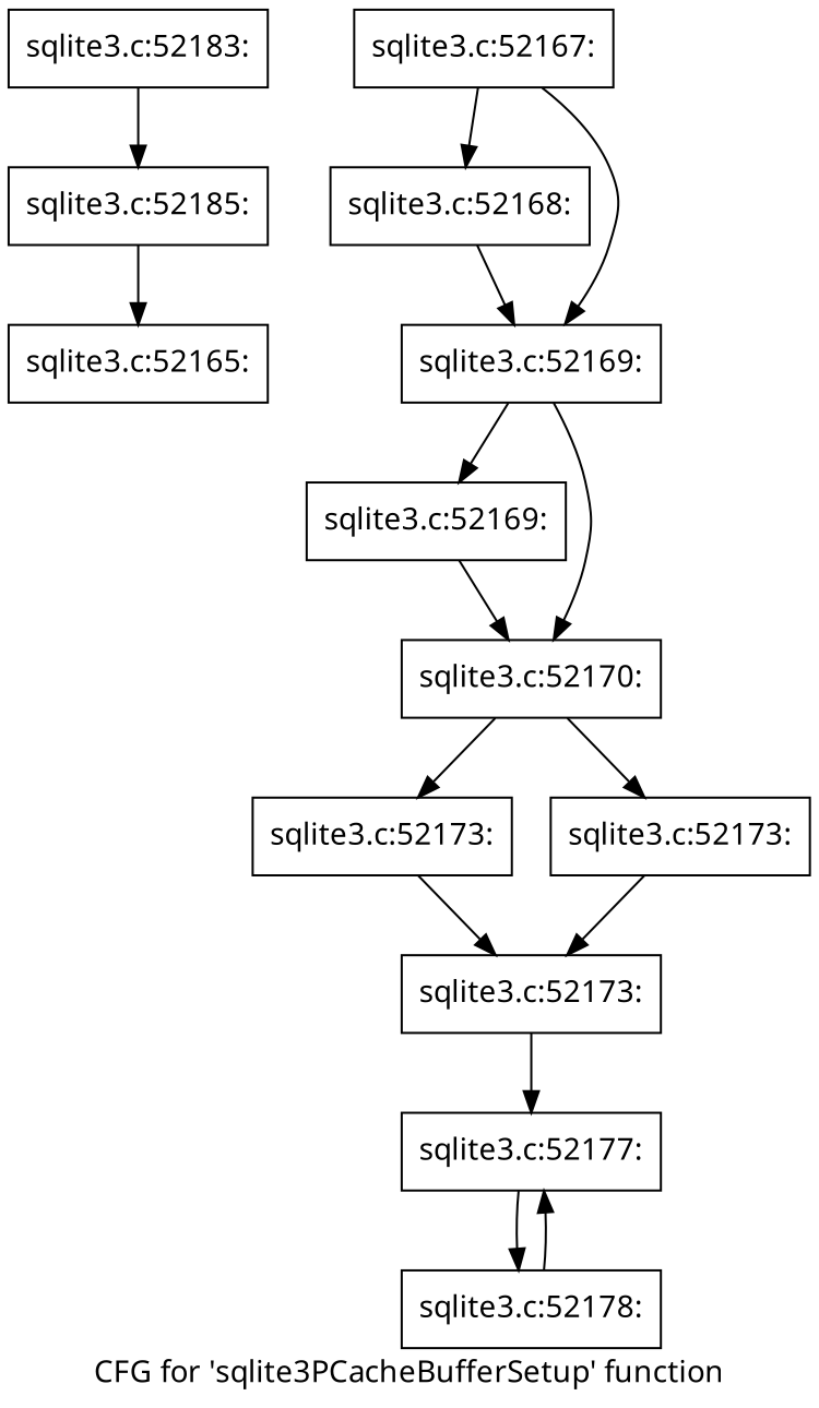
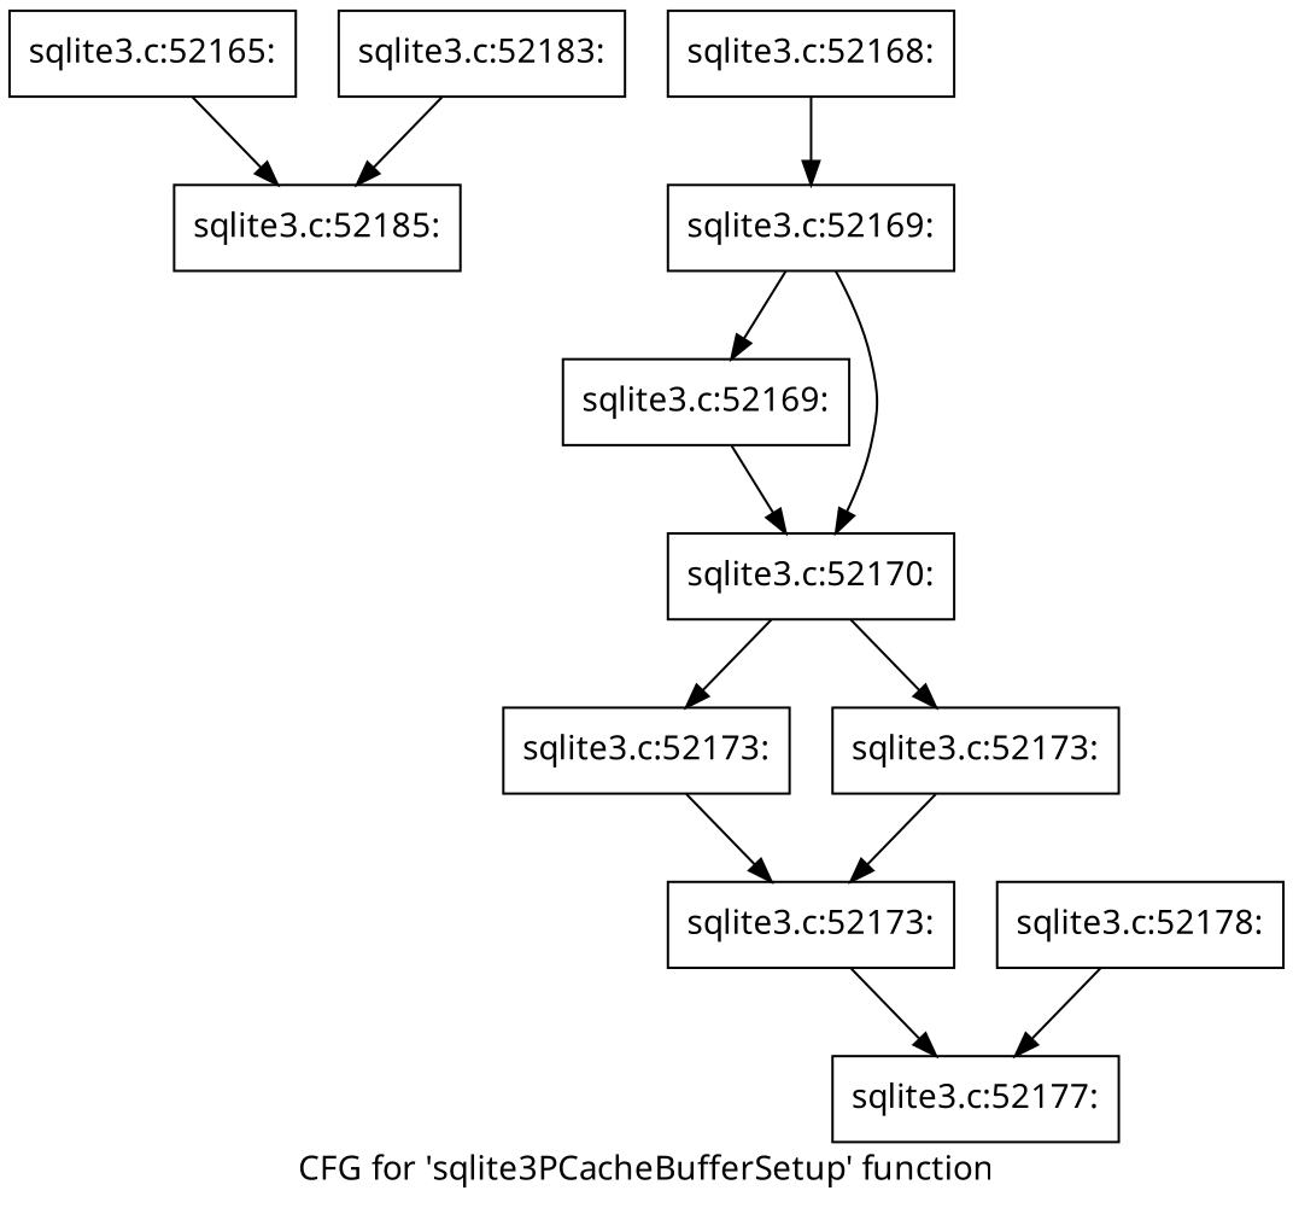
  digraph {
    fontname="Noto Sans"
    label="CFG for 'sqlite3PCacheBufferSetup' function"
    node [fontname="Noto Sans" shape=record]
    edge [fontname="Noto Sans"]
    n1 [label="{sqlite3.c:52165:}"]
    n2 [label="{sqlite3.c:52185:}"]
-   n3 [label="{sqlite3.c:52167:}"]
    n4 [label="{sqlite3.c:52168:}"]
    n5 [label="{sqlite3.c:52169:}"]
    n6 [label="{sqlite3.c:52169:}"]
    n7 [label="{sqlite3.c:52170:}"]
    n8 [label="{sqlite3.c:52173:}"]
    n9 [label="{sqlite3.c:52173:}"]
    n10 [label="{sqlite3.c:52173:}"]
    n11 [label="{sqlite3.c:52177:}"]
    n12 [label="{sqlite3.c:52178:}"]
    n13 [label="{sqlite3.c:52183:}"]
-   n2 -> n1
-   n3 -> n4
-   n3 -> n5
+   n1 -> n2
    n4 -> n5
    n5 -> n6
    n5 -> n7
    n6 -> n7
    n7 -> n8
    n7 -> n9
    n8 -> n10
    n9 -> n10
    n10 -> n11
-   n11 -> n12
    n12 -> n11
    n13 -> n2
  }
